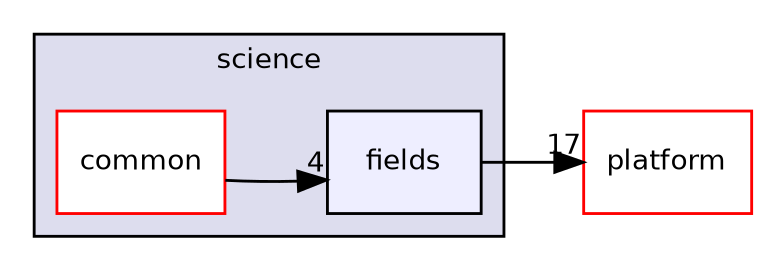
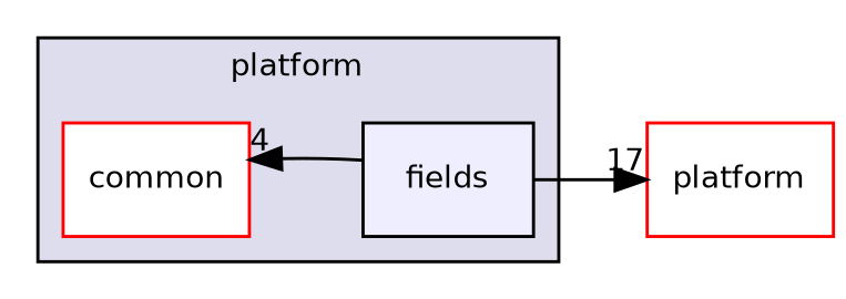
  digraph {
    compound=true
    rankdir=LR
    node [color=red fillcolor=white fontname=Helvetica fontsize=10 shape=box style=filled]
    edge [labeldistance=1.5 labelfontname=Helvetica labelfontsize=10]
    n1 [label=common]
    n2 [fillcolor="#eeeeff" label=fields pencolor=black color=""]
    n3 [label=platform]
    subgraph cluster_1 {
      bgcolor="#ddddee"
      fontname=Helvetica
      fontsize=10
-     label=science
+     label=platform
      pencolor=black
      n1
      n2
    }
-   n1 -> n2 [headlabel=4]
+   n2 -> n1 [headlabel=4]
    n2 -> n3 [headlabel=17]
  }
